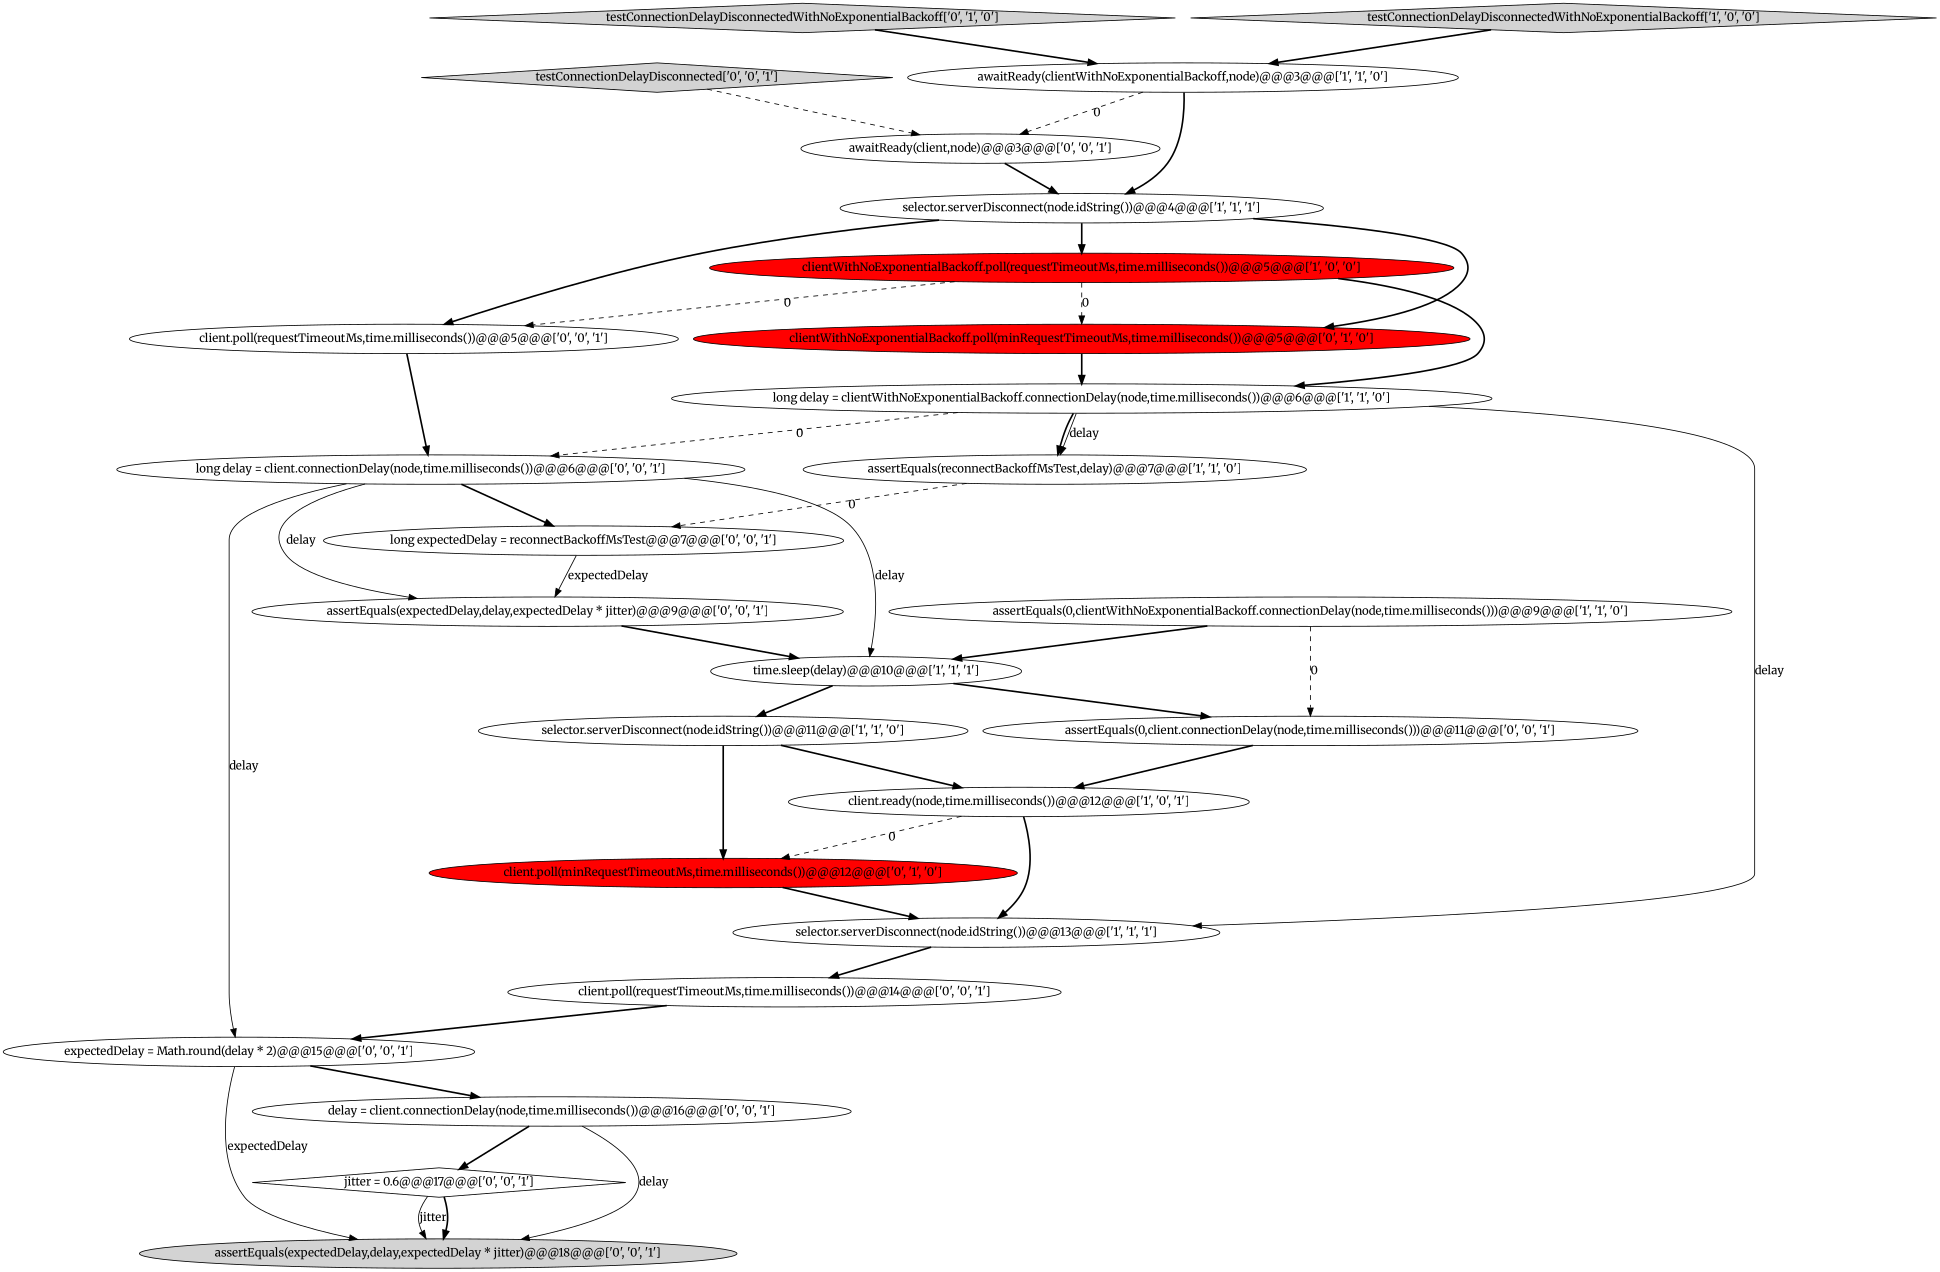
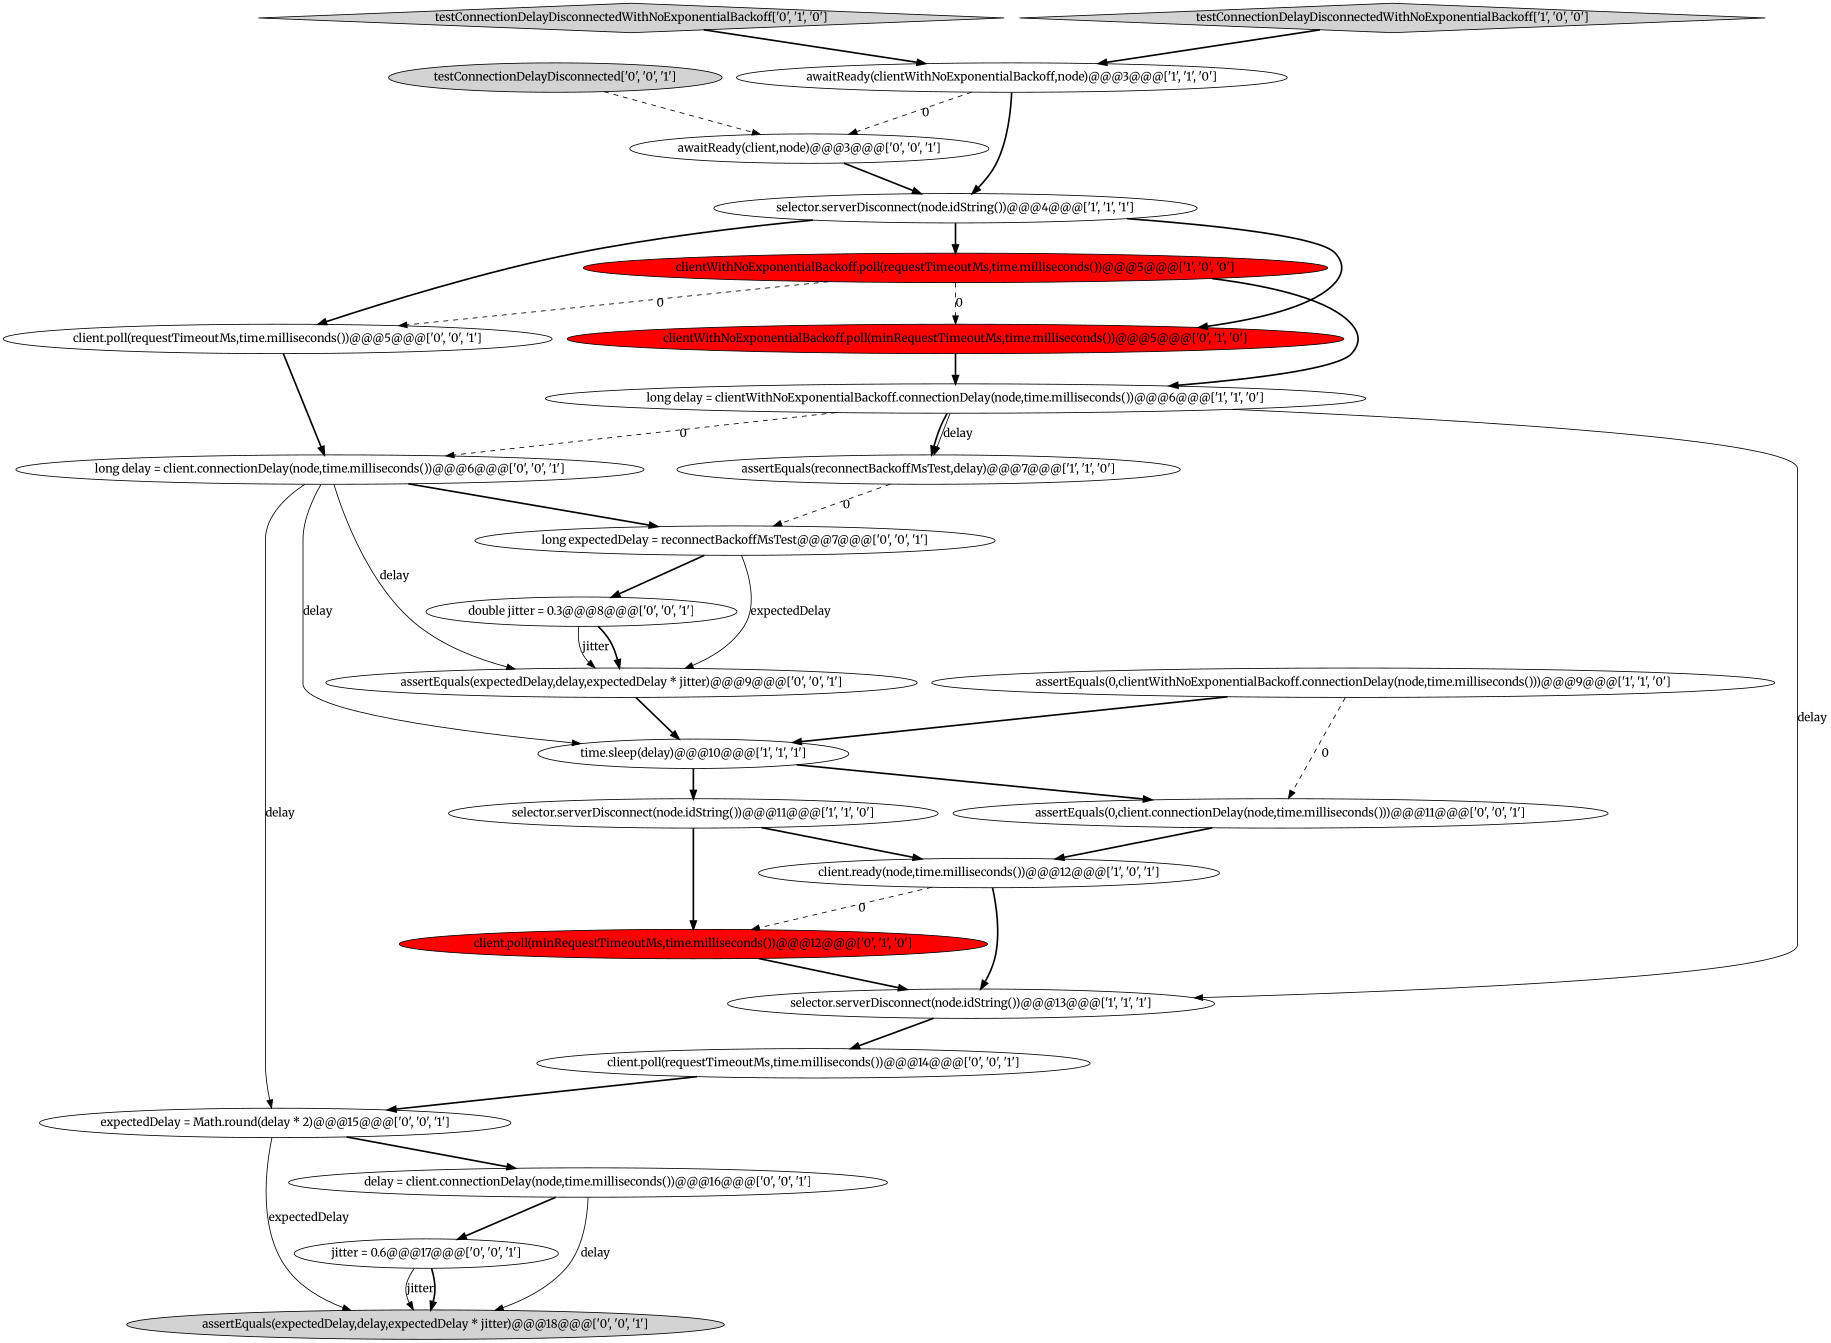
  digraph {
    fontname=Merriweather
    node [fillcolor=white fontname=Merriweather shape=ellipse style=filled]
    edge [fontname=Merriweather style=bold]
+   n1 [label="double jitter = 0.3@@@8@@@['0', '0', '1']"]
    n2 [label="assertEquals(expectedDelay,delay,expectedDelay * jitter)@@@9@@@['0', '0', '1']"]
    n3 [label="time.sleep(delay)@@@10@@@['1', '1', '1']"]
    n4 [fillcolor=lightgray label="testConnectionDelayDisconnectedWithNoExponentialBackoff['0', '1', '0']" shape=diamond]
    n5 [label="awaitReady(clientWithNoExponentialBackoff,node)@@@3@@@['1', '1', '0']"]
    n6 [label="awaitReady(client,node)@@@3@@@['0', '0', '1']"]
    n7 [label="selector.serverDisconnect(node.idString())@@@4@@@['1', '1', '1']"]
    n8 [label="client.poll(requestTimeoutMs,time.milliseconds())@@@14@@@['0', '0', '1']"]
    n9 [label="expectedDelay = Math.round(delay * 2)@@@15@@@['0', '0', '1']"]
    n10 [fillcolor=lightgray label="assertEquals(expectedDelay,delay,expectedDelay * jitter)@@@18@@@['0', '0', '1']"]
    n11 [label="delay = client.connectionDelay(node,time.milliseconds())@@@16@@@['0', '0', '1']"]
    n12 [label="client.poll(requestTimeoutMs,time.milliseconds())@@@5@@@['0', '0', '1']"]
    n13 [fillcolor=red label="clientWithNoExponentialBackoff.poll(minRequestTimeoutMs,time.milliseconds())@@@5@@@['0', '1', '0']"]
    n14 [fillcolor=red label="clientWithNoExponentialBackoff.poll(requestTimeoutMs,time.milliseconds())@@@5@@@['1', '0', '0']"]
    n15 [label="assertEquals(0,clientWithNoExponentialBackoff.connectionDelay(node,time.milliseconds()))@@@9@@@['1', '1', '0']"]
    n16 [label="assertEquals(0,client.connectionDelay(node,time.milliseconds()))@@@11@@@['0', '0', '1']"]
    n17 [label="selector.serverDisconnect(node.idString())@@@11@@@['1', '1', '0']"]
    n18 [label="client.ready(node,time.milliseconds())@@@12@@@['1', '0', '1']"]
    n19 [fillcolor=red label="client.poll(minRequestTimeoutMs,time.milliseconds())@@@12@@@['0', '1', '0']"]
-   n20 [label="jitter = 0.6@@@17@@@['0', '0', '1']" shape=diamond]
+   n20 [label="jitter = 0.6@@@17@@@['0', '0', '1']"]
    n21 [label="selector.serverDisconnect(node.idString())@@@13@@@['1', '1', '1']"]
    n22 [label="long delay = client.connectionDelay(node,time.milliseconds())@@@6@@@['0', '0', '1']"]
    n23 [label="long expectedDelay = reconnectBackoffMsTest@@@7@@@['0', '0', '1']"]
    n24 [label="assertEquals(reconnectBackoffMsTest,delay)@@@7@@@['1', '1', '0']"]
    n25 [label="long delay = clientWithNoExponentialBackoff.connectionDelay(node,time.milliseconds())@@@6@@@['1', '1', '0']"]
    n26 [fillcolor=lightgray label="testConnectionDelayDisconnectedWithNoExponentialBackoff['1', '0', '0']" shape=diamond]
-   n27 [fillcolor=lightgray label="testConnectionDelayDisconnected['0', '0', '1']" shape=diamond]
+   n27 [fillcolor=lightgray label="testConnectionDelayDisconnected['0', '0', '1']"]
+   n1 -> n2 [label=jitter style=solid]
+   n1 -> n2
    n2 -> n3
    n3 -> n16
    n3 -> n17
    n4 -> n5
    n5 -> n6 [label=0 style=dashed]
    n5 -> n7
    n6 -> n7
    n7 -> n12
    n7 -> n13
    n7 -> n14
    n8 -> n9
    n9 -> n10 [label=expectedDelay style=solid]
    n9 -> n11
    n11 -> n10 [label=delay style=solid]
    n11 -> n20
    n12 -> n22
    n13 -> n25
    n14 -> n12 [label=0 style=dashed]
    n14 -> n13 [label=0 style=dashed]
    n14 -> n25
    n15 -> n3
    n15 -> n16 [label=0 style=dashed]
    n16 -> n18
    n17 -> n18
    n17 -> n19
    n18 -> n19 [label=0 style=dashed]
    n18 -> n21
    n19 -> n21
    n20 -> n10 [label=jitter style=solid]
    n20 -> n10
    n21 -> n8
    n22 -> n2 [label=delay style=solid]
    n22 -> n3 [label=delay style=solid]
    n22 -> n9 [label=delay style=solid]
    n22 -> n23
+   n23 -> n1
    n23 -> n2 [label=expectedDelay style=solid]
    n24 -> n23 [label=0 style=dashed]
    n25 -> n21 [label=delay style=solid]
    n25 -> n22 [label=0 style=dashed]
    n25 -> n24
    n25 -> n24 [label=delay style=solid]
    n26 -> n5
    n27 -> n6 [style=dashed]
  }
